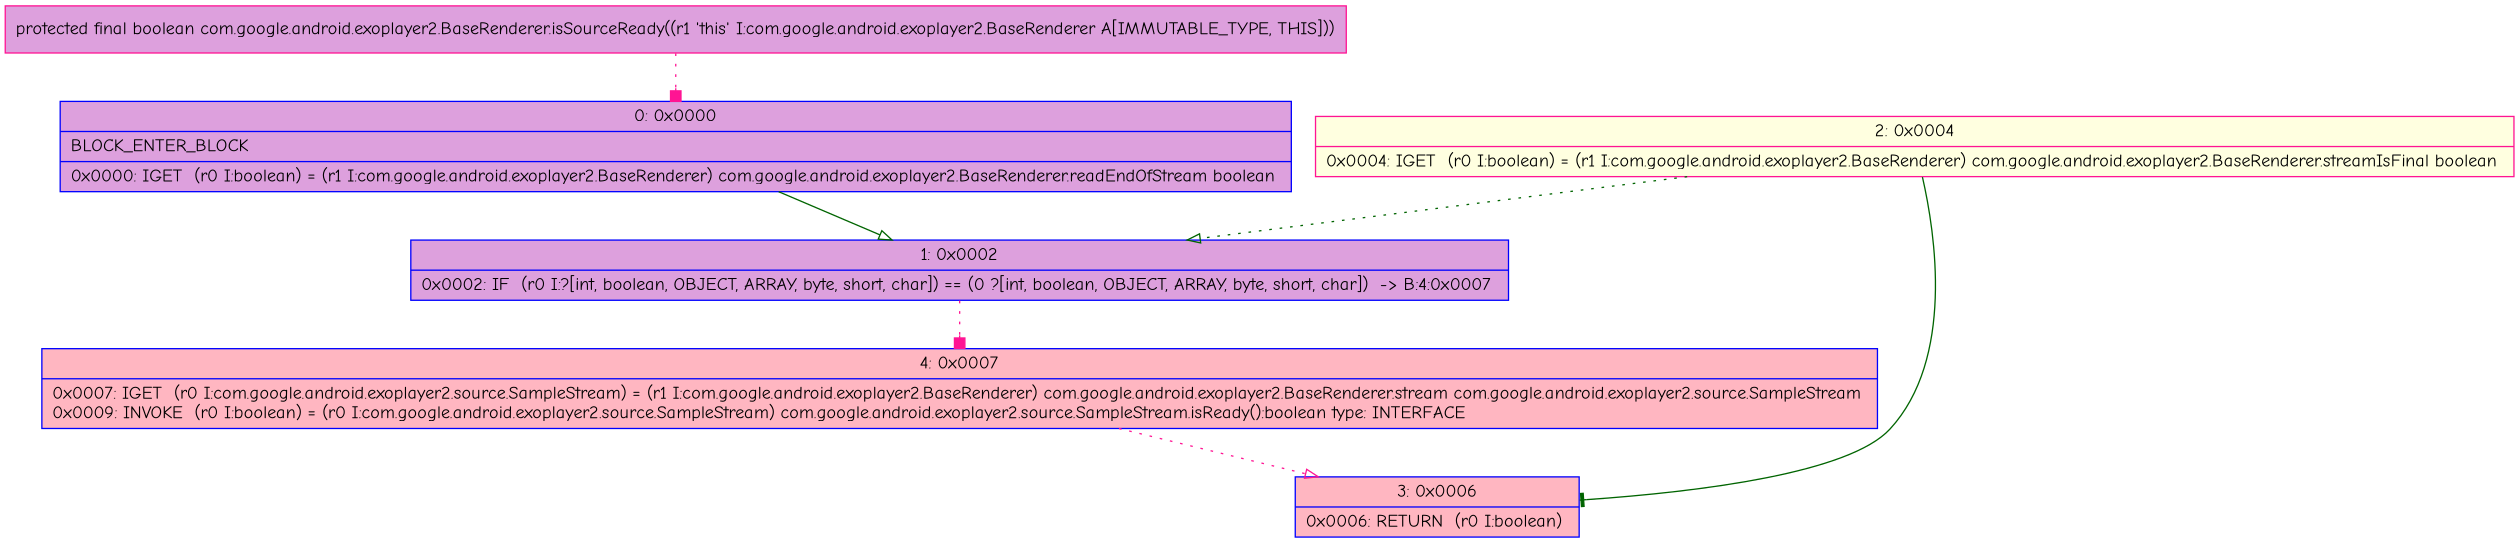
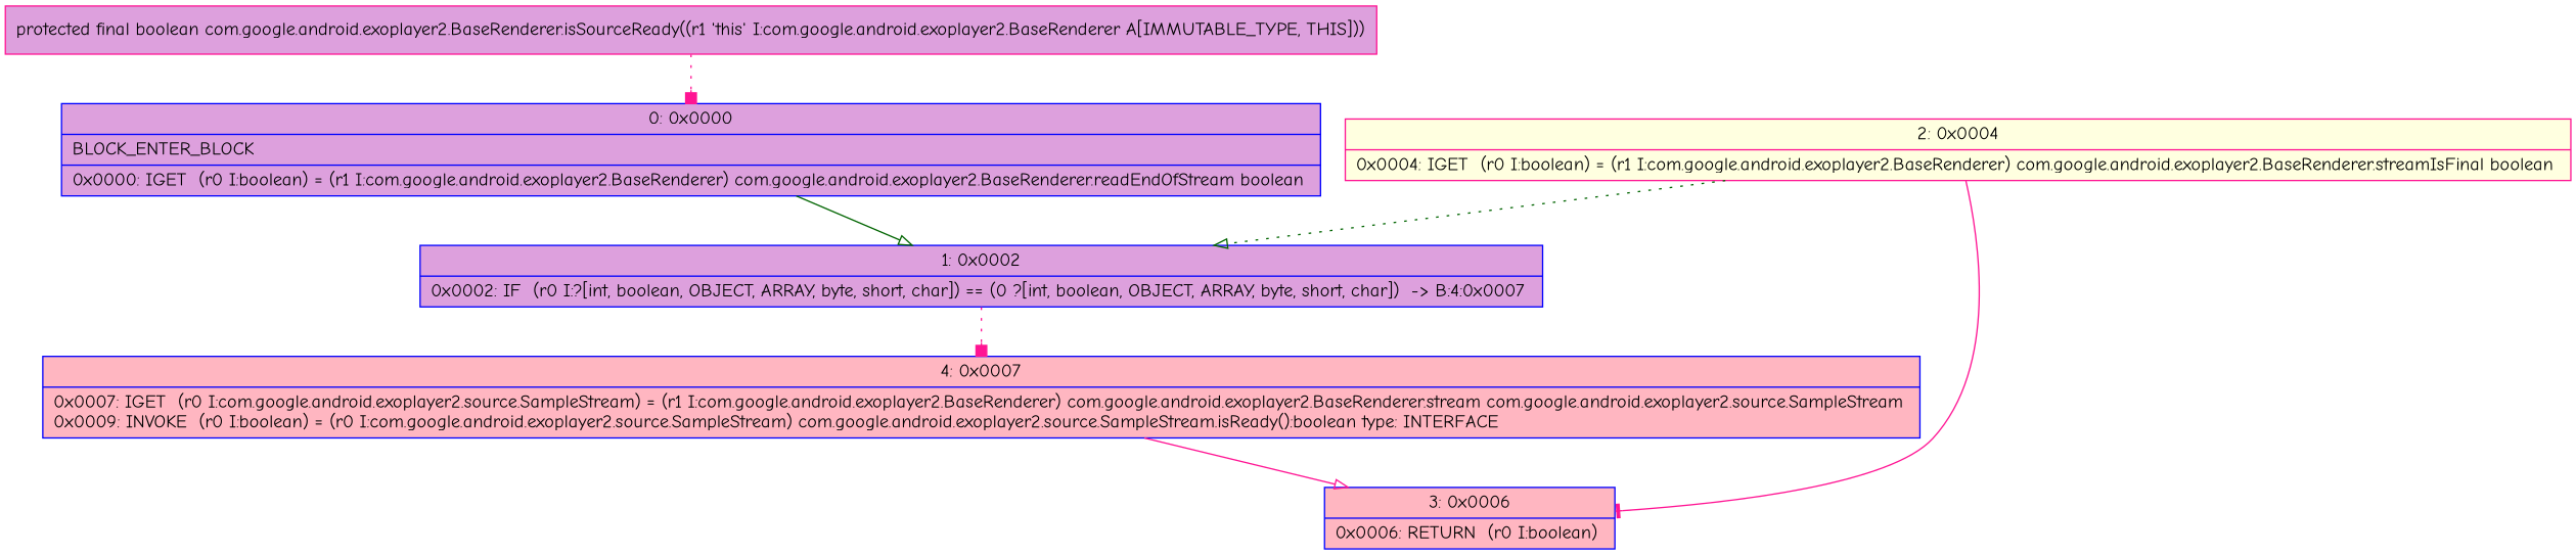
  digraph {
    fontname="Comic Neue"
    node [color=blue fillcolor=plum fontname="Comic Neue" shape=record style=filled]
    edge [arrowhead=onormal color=darkgreen fontname="Comic Neue" style=solid]
    n1 [label="{0\:\ 0x0000|BLOCK_ENTER_BLOCK\l|0x0000: IGET  (r0 I:boolean) = (r1 I:com.google.android.exoplayer2.BaseRenderer) com.google.android.exoplayer2.BaseRenderer.readEndOfStream boolean \l}"]
    n2 [label="{1\:\ 0x0002|0x0002: IF  (r0 I:?[int, boolean, OBJECT, ARRAY, byte, short, char]) == (0 ?[int, boolean, OBJECT, ARRAY, byte, short, char])  \-\> B:4:0x0007 \l}"]
    n3 [fillcolor=lightpink label="{4\:\ 0x0007|0x0007: IGET  (r0 I:com.google.android.exoplayer2.source.SampleStream) = (r1 I:com.google.android.exoplayer2.BaseRenderer) com.google.android.exoplayer2.BaseRenderer.stream com.google.android.exoplayer2.source.SampleStream \l0x0009: INVOKE  (r0 I:boolean) = (r0 I:com.google.android.exoplayer2.source.SampleStream) com.google.android.exoplayer2.source.SampleStream.isReady():boolean type: INTERFACE \l}"]
    n4 [color=deeppink fillcolor=lightyellow label="{2\:\ 0x0004|0x0004: IGET  (r0 I:boolean) = (r1 I:com.google.android.exoplayer2.BaseRenderer) com.google.android.exoplayer2.BaseRenderer.streamIsFinal boolean \l}"]
    n5 [fillcolor=lightpink label="{3\:\ 0x0006|0x0006: RETURN  (r0 I:boolean) \l}"]
    n6 [color=deeppink label="{protected final boolean com.google.android.exoplayer2.BaseRenderer.isSourceReady((r1 'this' I:com.google.android.exoplayer2.BaseRenderer A[IMMUTABLE_TYPE, THIS])) }"]
    n1 -> n2
    n2 -> n3 [arrowhead=box color=deeppink style=dotted]
-   n3 -> n5 [color=deeppink style=dotted]
+   n3 -> n5 [color=deeppink]
    n4 -> n2 [style=dotted]
-   n4 -> n5 [arrowhead=tee]
+   n4 -> n5 [arrowhead=tee color=deeppink]
    n6 -> n1 [arrowhead=box color=deeppink style=dotted]
  }
